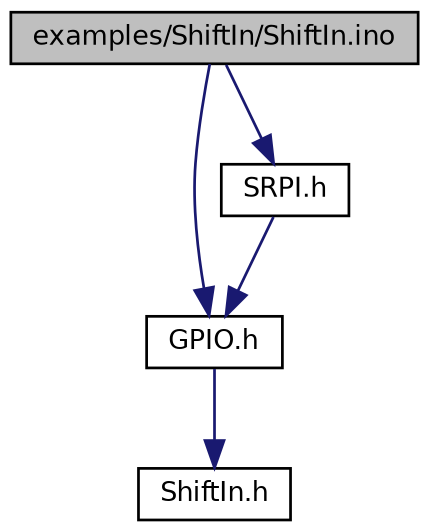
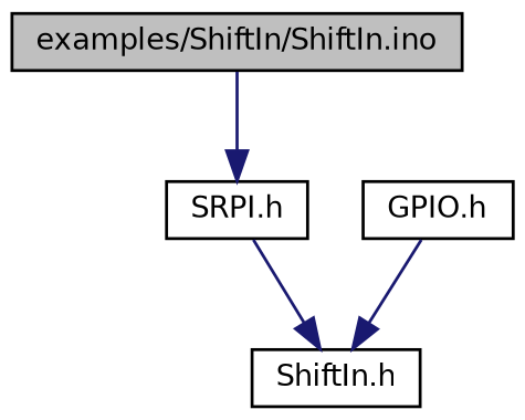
  digraph {
    node [color=black fillcolor=white fontname=Helvetica fontsize=10 shape=record style=filled]
    edge [color=midnightblue fontname=Helvetica fontsize=10 labelfontname=Helvetica labelfontsize=10 style=solid]
    n1 [fillcolor=grey75 fontcolor=black height=0.2 label="examples/ShiftIn/ShiftIn.ino" width=0.4]
    n2 [height=0.2 label="GPIO.h" width=0.4]
    n3 [height=0.2 label="SRPI.h" width=0.4]
    n4 [height=0.2 label="ShiftIn.h" width=0.4]
-   n1 -> n2
    n1 -> n3
    n2 -> n4
-   n3 -> n2
+   n3 -> n4
  }
